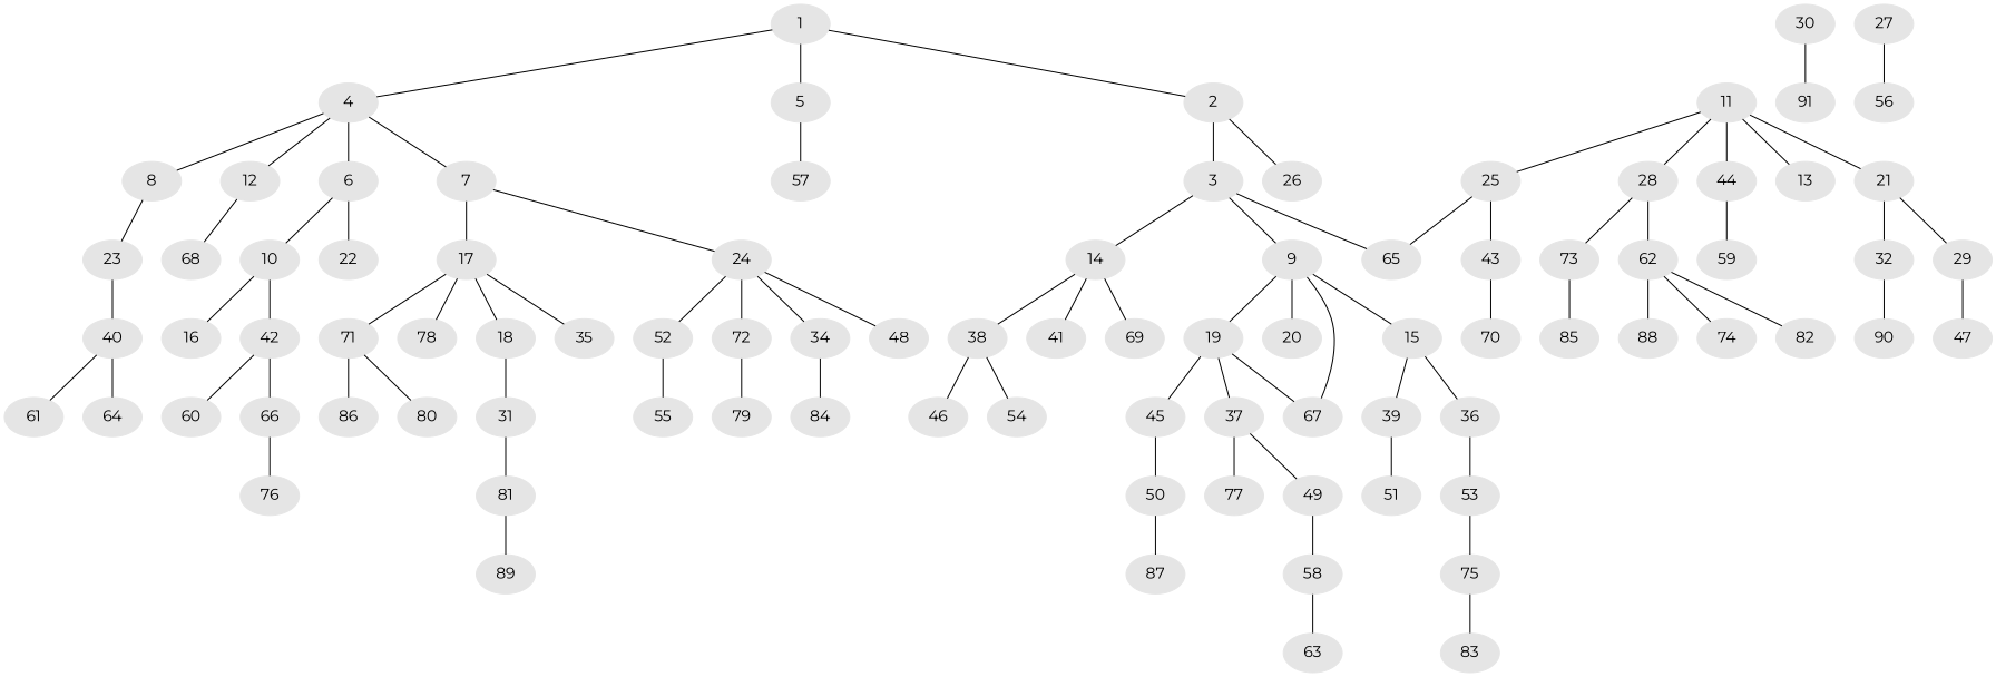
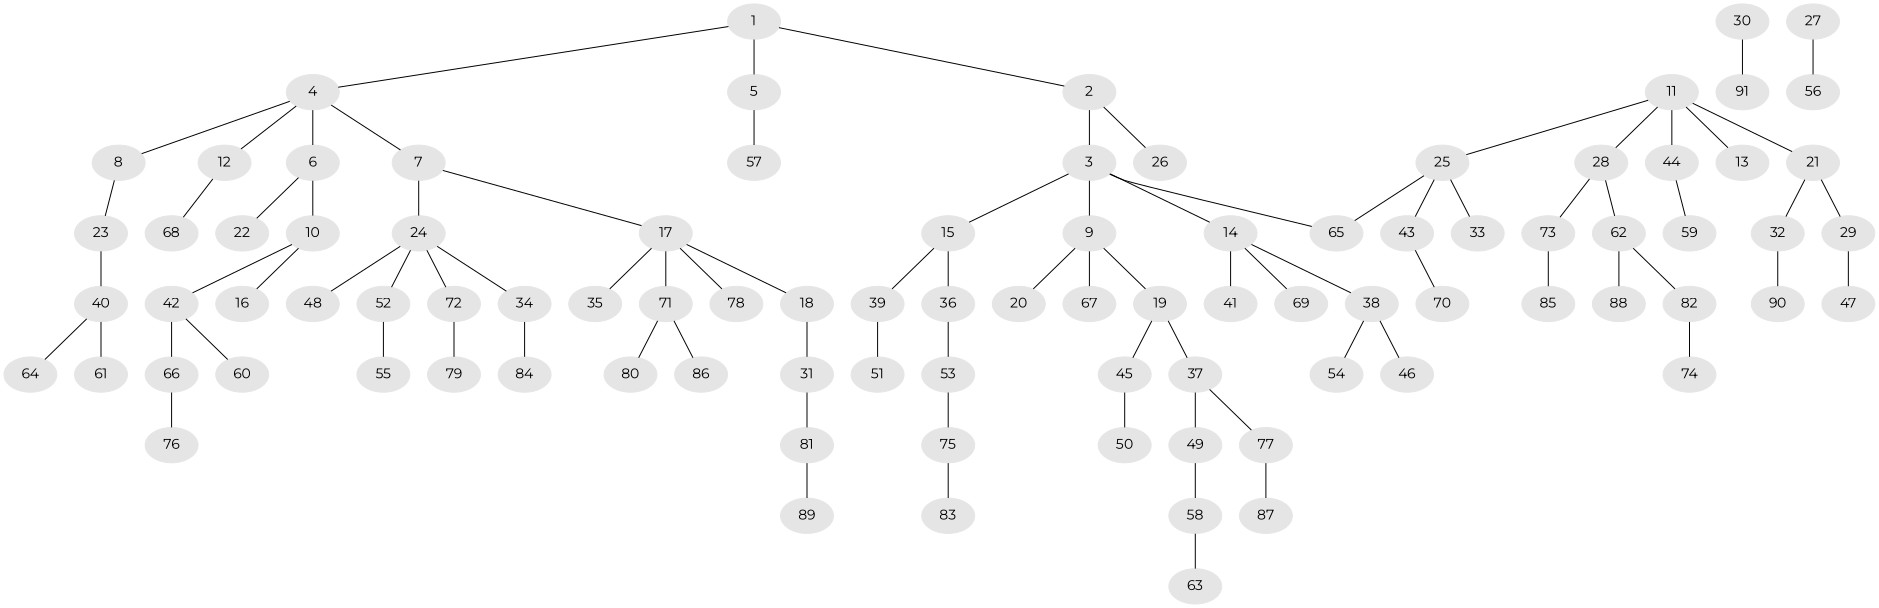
  graph {
    fontname=Montserrat
    node [color=gray90 fontname=Montserrat style=filled]
    edge [fontname=Montserrat]
    1
    2
    4
    5
    3
    26
    6
    7
    8
    12
    57
    9
    14
    65
    15
    19
    20
    67
    11
    13
    21
    25
    28
    44
    38
    41
    69
    10
    22
    17
    24
    23
    68
    18
    35
    71
    78
    16
    42
    34
    48
    52
    72
    40
    36
    39
    37
    45
    30
    91
    60
    66
    29
    32
+   33
    43
    62
    73
    59
    46
    54
    53
    51
    31
    80
    86
    81
    49
    77
    50
    47
    90
    61
    64
    84
    55
    79
    70
    27
    56
    74
    82
    88
    85
    89
    75
    58
    87
    76
    63
    83
    1 -- 2
    1 -- 4
    1 -- 5
    2 -- 3
    2 -- 26
    4 -- 6
    4 -- 7
    4 -- 8
    4 -- 12
    5 -- 57
    3 -- 9
    3 -- 14
    3 -- 65
    6 -- 10
    6 -- 22
    7 -- 17
    7 -- 24
    8 -- 23
    12 -- 68
-   9 -- 15
+   3 -- 15
    9 -- 19
    9 -- 20
    9 -- 67
    14 -- 38
    14 -- 41
    14 -- 69
    15 -- 36
    15 -- 39
-   19 -- 67
    19 -- 37
    19 -- 45
    11 -- 13
    11 -- 21
    11 -- 25
    11 -- 28
    11 -- 44
    21 -- 29
    21 -- 32
    25 -- 65
+   25 -- 33
    25 -- 43
    28 -- 62
    28 -- 73
    44 -- 59
    38 -- 46
    38 -- 54
    10 -- 16
    10 -- 42
    17 -- 18
    17 -- 35
    17 -- 71
    17 -- 78
    24 -- 34
    24 -- 48
    24 -- 52
    24 -- 72
    23 -- 40
    18 -- 31
    71 -- 80
    71 -- 86
    42 -- 60
    42 -- 66
    34 -- 84
    52 -- 55
    72 -- 79
    40 -- 61
    40 -- 64
    36 -- 53
    39 -- 51
    37 -- 49
    37 -- 77
    45 -- 50
    30 -- 91
    66 -- 76
    29 -- 47
    32 -- 90
    43 -- 70
-   62 -- 74
+   82 -- 74
    62 -- 82
    62 -- 88
    73 -- 85
    53 -- 75
    31 -- 81
    81 -- 89
    49 -- 58
-   50 -- 87
+   77 -- 87
    27 -- 56
    75 -- 83
    58 -- 63
  }
